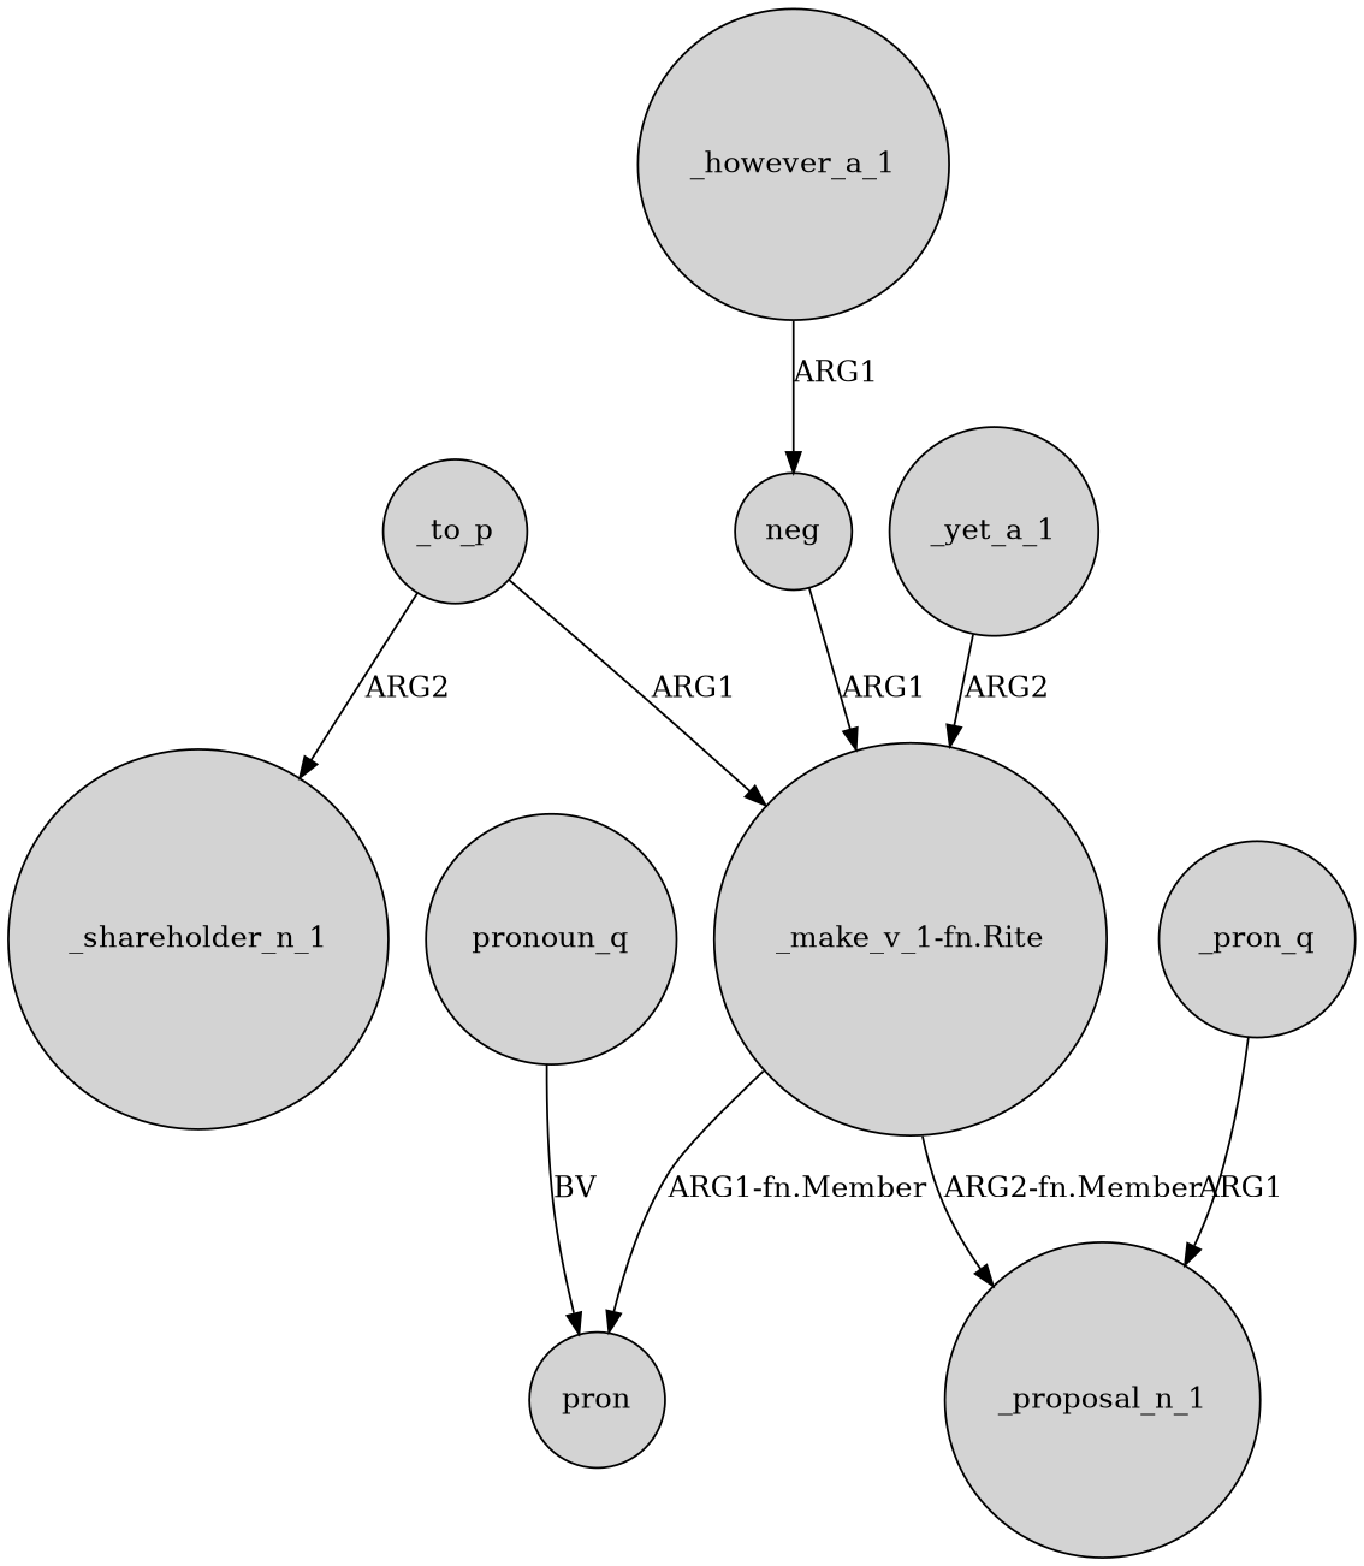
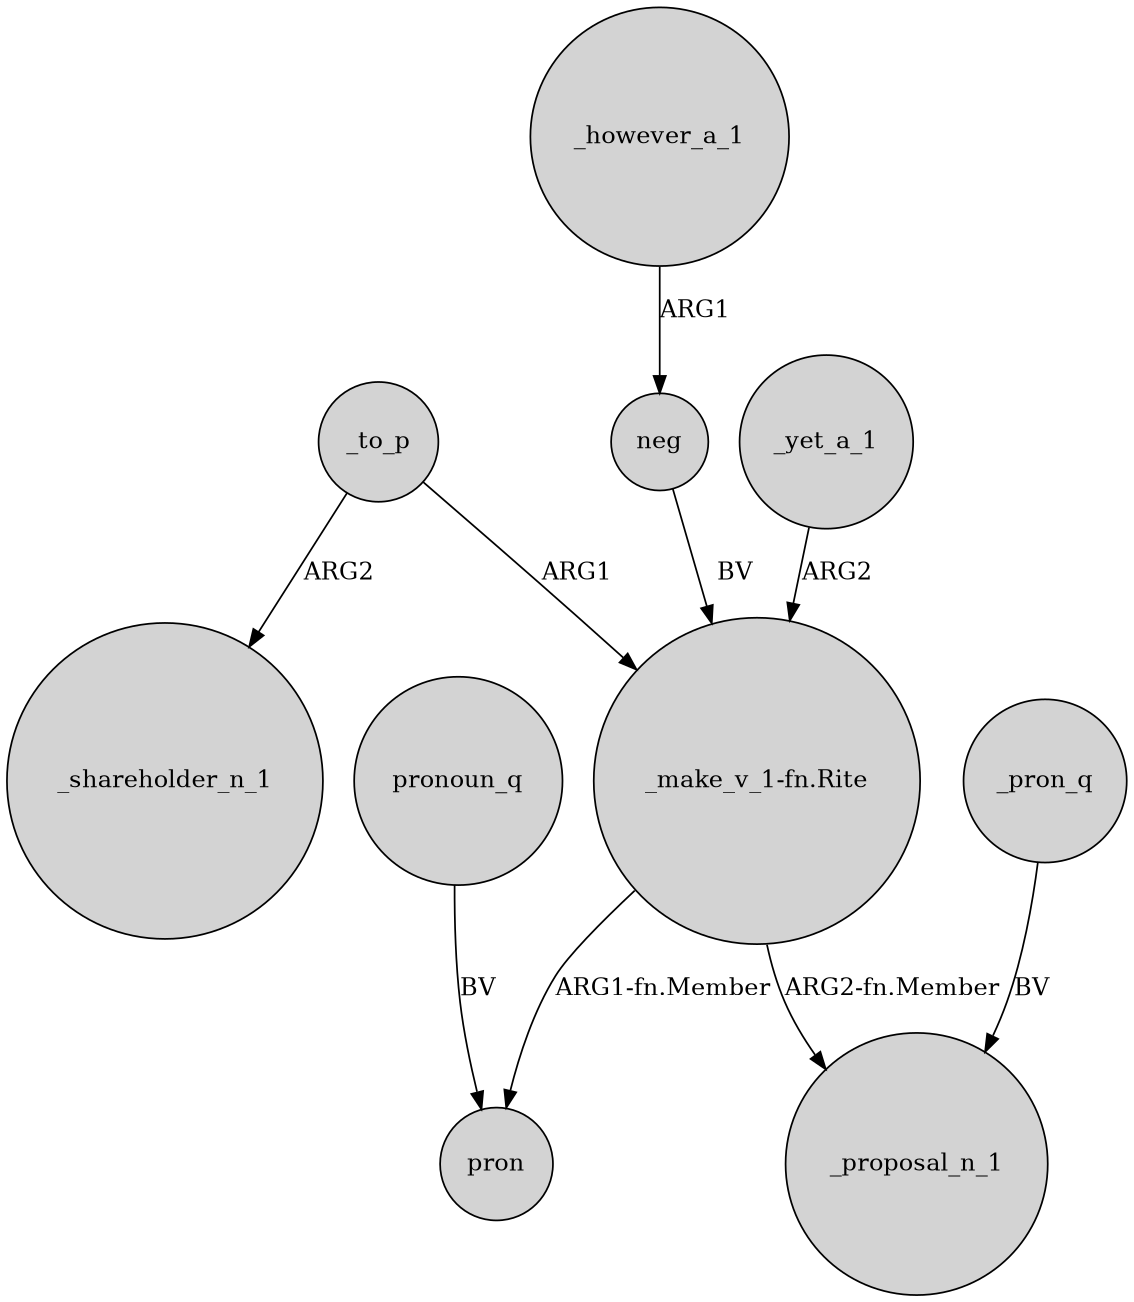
  digraph {
    node [shape=circle style=filled]
    _to_p
    _shareholder_n_1
    "_make_v_1-fn.Rite"
    pron
    _proposal_n_1
    pronoun_q
    _however_a_1
    neg
    _yet_a_1
    n10 [label=_pron_q]
    _to_p -> _shareholder_n_1 [label=ARG2]
    _to_p -> "_make_v_1-fn.Rite" [label=ARG1]
    "_make_v_1-fn.Rite" -> pron [label="ARG1-fn.Member"]
    "_make_v_1-fn.Rite" -> _proposal_n_1 [label="ARG2-fn.Member"]
    pronoun_q -> pron [label=BV]
    _however_a_1 -> neg [label=ARG1]
-   neg -> "_make_v_1-fn.Rite" [label=ARG1]
+   neg -> "_make_v_1-fn.Rite" [label=BV]
    _yet_a_1 -> "_make_v_1-fn.Rite" [label=ARG2]
-   n10 -> _proposal_n_1 [label=ARG1]
+   n10 -> _proposal_n_1 [label=BV]
  }
